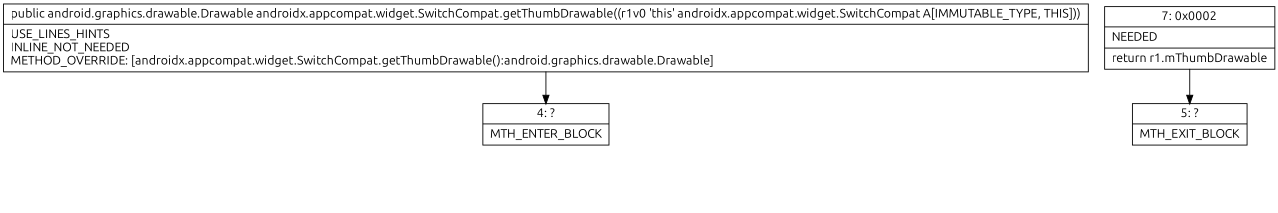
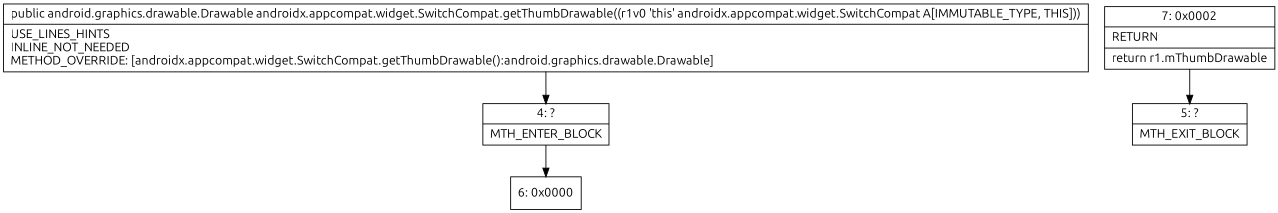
  digraph {
    fontname=Ubuntu
    node [fontname=Ubuntu shape=record]
    edge [fontname=Ubuntu]
    n1 [label="{4\:\ ?|MTH_ENTER_BLOCK\l}"]
-   n3 [label="{7\:\ 0x0002|NEEDED\l|return r1.mThumbDrawable\l}"]
+   n2 [label="{6\:\ 0x0000}"]
+   n3 [label="{7\:\ 0x0002|RETURN\l|return r1.mThumbDrawable\l}"]
    n4 [label="{5\:\ ?|MTH_EXIT_BLOCK\l}"]
    n5 [label="{public android.graphics.drawable.Drawable androidx.appcompat.widget.SwitchCompat.getThumbDrawable((r1v0 'this' androidx.appcompat.widget.SwitchCompat A[IMMUTABLE_TYPE, THIS]))  | USE_LINES_HINTS\lINLINE_NOT_NEEDED\lMETHOD_OVERRIDE: [androidx.appcompat.widget.SwitchCompat.getThumbDrawable():android.graphics.drawable.Drawable]\l}"]
+   n1 -> n2
    n3 -> n4
    n5 -> n1
  }
